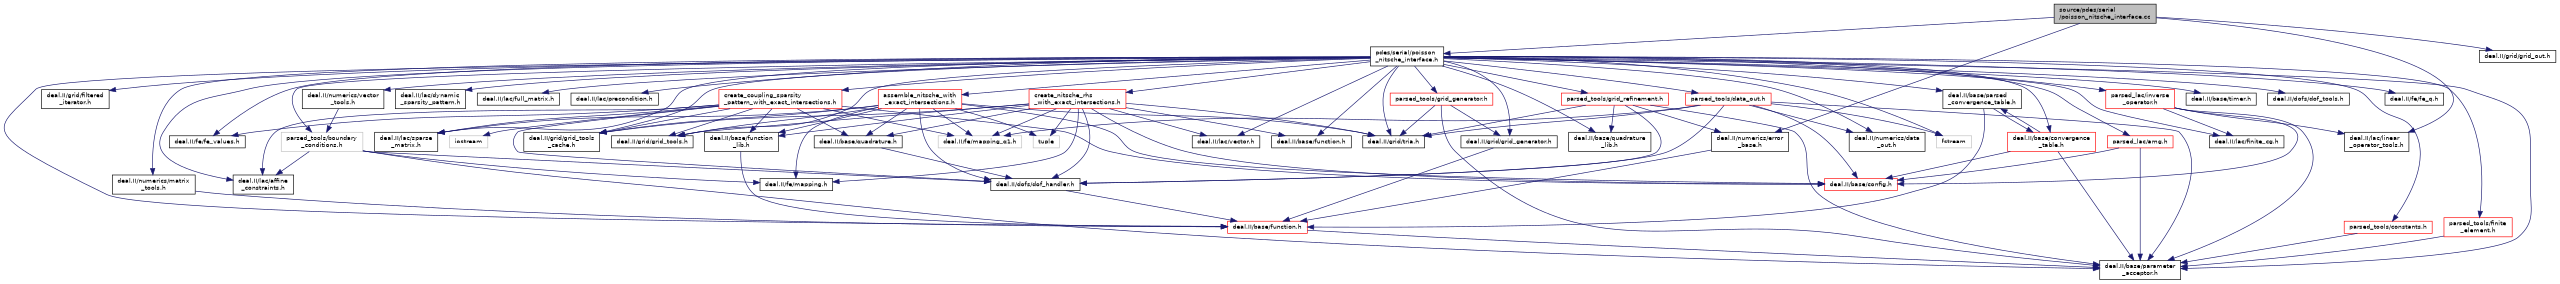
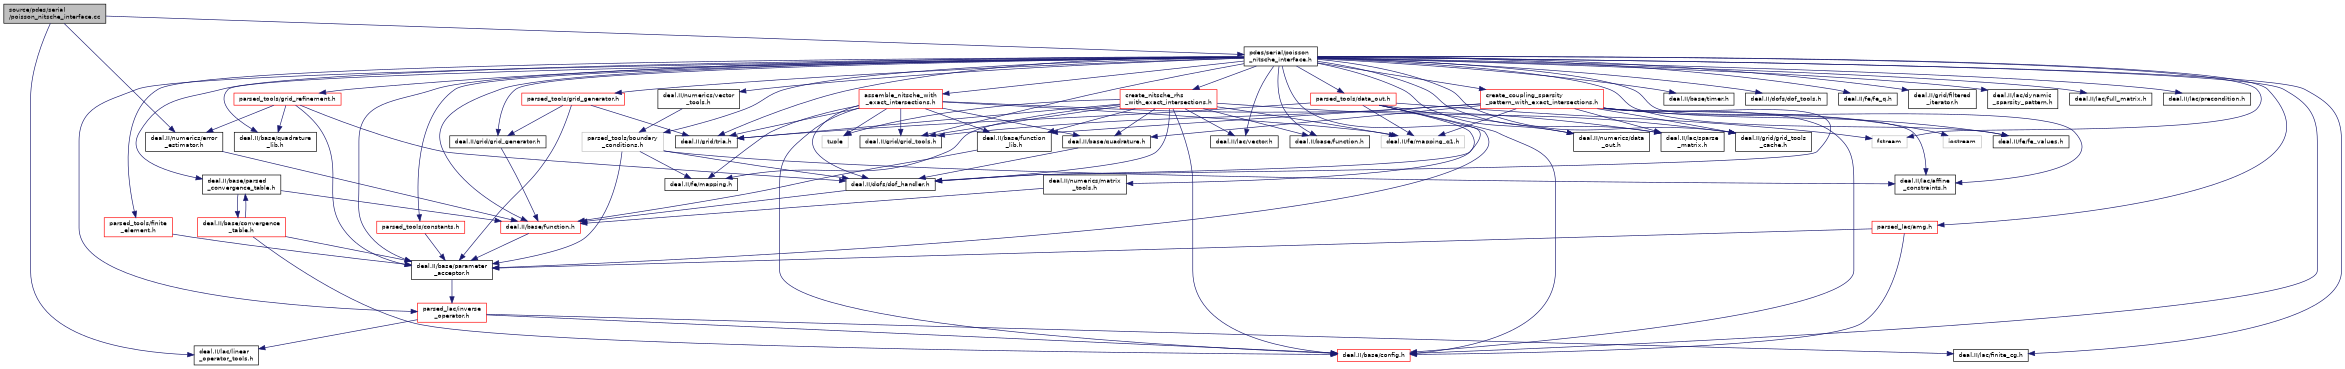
  digraph {
    node [color=black fontname=Helvetica fontsize=10 shape=record]
    edge [color=midnightblue fontname=Helvetica fontsize=10 labelfontname=Helvetica labelfontsize=10 style=solid]
    n1 [fillcolor=grey75 fontcolor=black height=0.2 label="source/pdes/serial\l/poisson_nitsche_interface.cc" style=filled width=0.4]
    n2 [height=0.2 label="pdes/serial/poisson\l_nitsche_interface.h" width=0.4]
    n3 [height=0.2 label="deal.II/lac/linear\l_operator_tools.h" width=0.4]
-   n4 [height=0.2 label="deal.II/numerics/error\l_base.h" width=0.4]
-   n5 [height=0.2 label="deal.II/grid/grid_out.h" width=0.4]
+   n4 [height=0.2 label="deal.II/numerics/error\l_estimator.h" width=0.4]
    n6 [height=0.2 label="deal.II/base/function.h" width=0.4]
    n7 [height=0.2 label="deal.II/base/parameter\l_acceptor.h" width=0.4]
    n8 [height=0.2 label="deal.II/base/parsed\l_convergence_table.h" width=0.4]
    n9 [color=red height=0.2 label="deal.II/base/convergence\l_table.h" width=0.4]
    n10 [color=red height=0.2 label="deal.II/base/function.h" width=0.4]
    n11 [height=0.2 label="deal.II/base/quadrature\l_lib.h" width=0.4]
    n12 [height=0.2 label="deal.II/base/timer.h" width=0.4]
    n13 [height=0.2 label="deal.II/dofs/dof_tools.h" width=0.4]
    n14 [height=0.2 label="deal.II/fe/fe_q.h" width=0.4]
    n15 [height=0.2 label="deal.II/fe/fe_values.h" width=0.4]
    n16 [height=0.2 label="deal.II/grid/filtered\l_iterator.h" width=0.4]
    n17 [height=0.2 label="deal.II/grid/grid_generator.h" width=0.4]
    n18 [height=0.2 label="deal.II/grid/grid_tools.h" width=0.4]
    n19 [height=0.2 label="deal.II/grid/grid_tools\l_cache.h" width=0.4]
    n20 [height=0.2 label="deal.II/grid/tria.h" width=0.4]
    n21 [height=0.2 label="deal.II/lac/affine\l_constraints.h" width=0.4]
    n22 [height=0.2 label="deal.II/lac/dynamic\l_sparsity_pattern.h" width=0.4]
    n23 [height=0.2 label="deal.II/lac/full_matrix.h" width=0.4]
    n24 [height=0.2 label="deal.II/lac/precondition.h" width=0.4]
    n25 [height=0.2 label="deal.II/lac/finite_cg.h" width=0.4]
    n26 [height=0.2 label="deal.II/lac/sparse\l_matrix.h" width=0.4]
    n27 [height=0.2 label="deal.II/lac/vector.h" width=0.4]
    n28 [height=0.2 label="deal.II/numerics/data\l_out.h" width=0.4]
    n29 [height=0.2 label="deal.II/numerics/matrix\l_tools.h" width=0.4]
    n30 [height=0.2 label="deal.II/numerics/vector\l_tools.h" width=0.4]
    n31 [color=grey75 height=0.2 label=fstream width=0.4]
    n32 [color=red height=0.2 label="assemble_nitsche_with\l_exact_intersections.h" width=0.4]
    n33 [color=red height=0.2 label="create_coupling_sparsity\l_pattern_with_exact_intersections.h" width=0.4]
    n34 [color=red height=0.2 label="create_nitsche_rhs\l_with_exact_intersections.h" width=0.4]
    n35 [color=red height=0.2 label="parsed_lac/amg.h" width=0.4]
    n36 [color=red height=0.2 label="parsed_lac/inverse\l_operator.h" width=0.4]
    n37 [color=grey75 height=0.2 label="parsed_tools/boundary\l_conditions.h" width=0.4]
    n38 [color=red height=0.2 label="parsed_tools/constants.h" width=0.4]
    n39 [color=red height=0.2 label="parsed_tools/data_out.h" width=0.4]
    n40 [color=red height=0.2 label="parsed_tools/finite\l_element.h" width=0.4]
    n41 [color=red height=0.2 label="parsed_tools/grid_generator.h" width=0.4]
    n42 [color=red height=0.2 label="parsed_tools/grid_refinement.h" width=0.4]
    n43 [color=red height=0.2 label="deal.II/base/config.h" width=0.4]
    n44 [height=0.2 label="deal.II/dofs/dof_handler.h" width=0.4]
    n45 [color=grey75 height=0.2 label=iostream width=0.4]
    n46 [height=0.2 label="deal.II/base/function\l_lib.h" width=0.4]
    n47 [height=0.2 label="deal.II/base/quadrature.h" width=0.4]
    n48 [height=0.2 label="deal.II/fe/mapping.h" width=0.4]
    n49 [color=grey75 height=0.2 label="deal.II/fe/mapping_q1.h" width=0.4]
    n50 [color=grey75 height=0.2 label=tuple width=0.4]
    n1 -> n2
    n1 -> n3
    n1 -> n4
-   n1 -> n5
    n2 -> n6
    n2 -> n7
    n2 -> n8
-   n2 -> n9
+   n2 -> n43
    n2 -> n10
    n2 -> n11
    n2 -> n12
    n2 -> n13
    n2 -> n14
    n2 -> n15
    n2 -> n16
    n2 -> n17
    n2 -> n18
    n2 -> n19
    n2 -> n20
    n2 -> n21
    n2 -> n22
    n2 -> n23
    n2 -> n24
    n2 -> n25
    n2 -> n26
    n2 -> n27
    n2 -> n28
    n2 -> n29
    n2 -> n30
    n2 -> n31
    n2 -> n32
    n2 -> n33
    n2 -> n34
    n2 -> n35
    n2 -> n36
    n2 -> n37
    n2 -> n38
    n2 -> n39
    n2 -> n40
    n2 -> n41
    n2 -> n42
    n4 -> n10
    n8 -> n9
    n8 -> n10
    n9 -> n7
    n9 -> n8
    n9 -> n43
    n10 -> n7
    n17 -> n10
    n29 -> n10
    n30 -> n37
    n32 -> n18
-   n32 -> n19
    n32 -> n20
    n32 -> n26
    n32 -> n43
    n32 -> n44
    n32 -> n46
    n32 -> n47
    n32 -> n48
    n32 -> n49
    n32 -> n50
    n33 -> n15
    n33 -> n18
    n33 -> n19
    n33 -> n21
    n33 -> n26
    n33 -> n43
    n33 -> n44
    n33 -> n45
    n33 -> n46
    n33 -> n47
    n33 -> n49
    n34 -> n6
    n34 -> n18
    n34 -> n19
    n34 -> n20
    n34 -> n27
    n34 -> n43
    n34 -> n44
    n34 -> n46
    n34 -> n47
    n34 -> n48
    n34 -> n49
    n34 -> n50
    n35 -> n7
    n35 -> n43
    n36 -> n3
-   n36 -> n7
+   n7 -> n36
    n36 -> n25
    n36 -> n43
    n37 -> n7
    n37 -> n21
    n37 -> n44
    n37 -> n48
    n38 -> n7
    n39 -> n7
    n39 -> n20
    n39 -> n28
    n39 -> n31
    n39 -> n43
    n39 -> n44
    n39 -> n49
    n40 -> n7
    n41 -> n7
    n41 -> n17
    n41 -> n20
    n42 -> n4
    n42 -> n7
    n42 -> n11
-   n42 -> n20
    n42 -> n44
    n44 -> n10
    n46 -> n10
    n47 -> n44
  }
